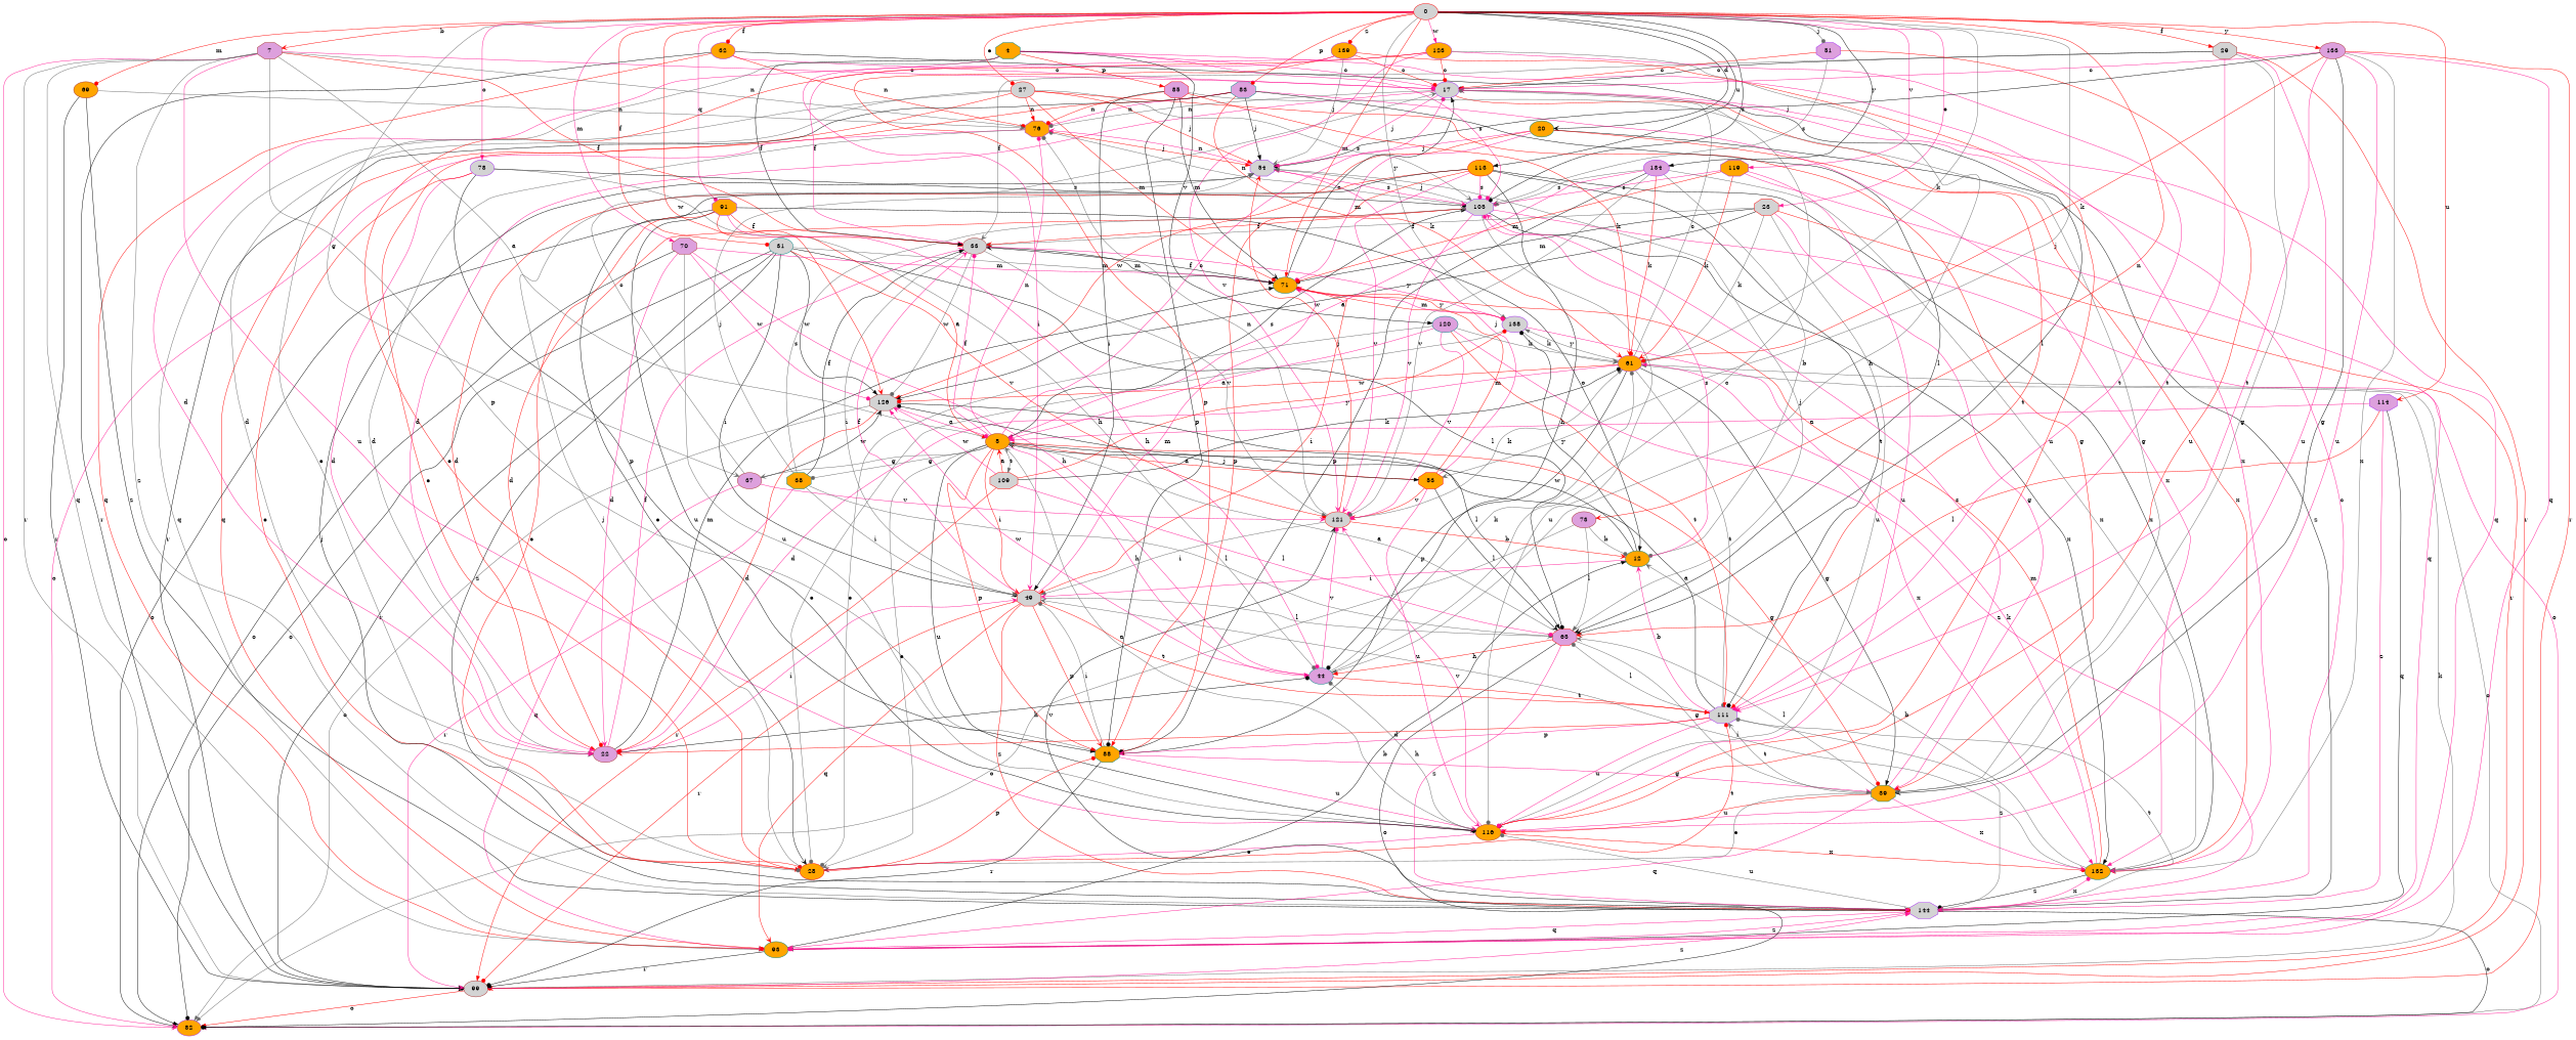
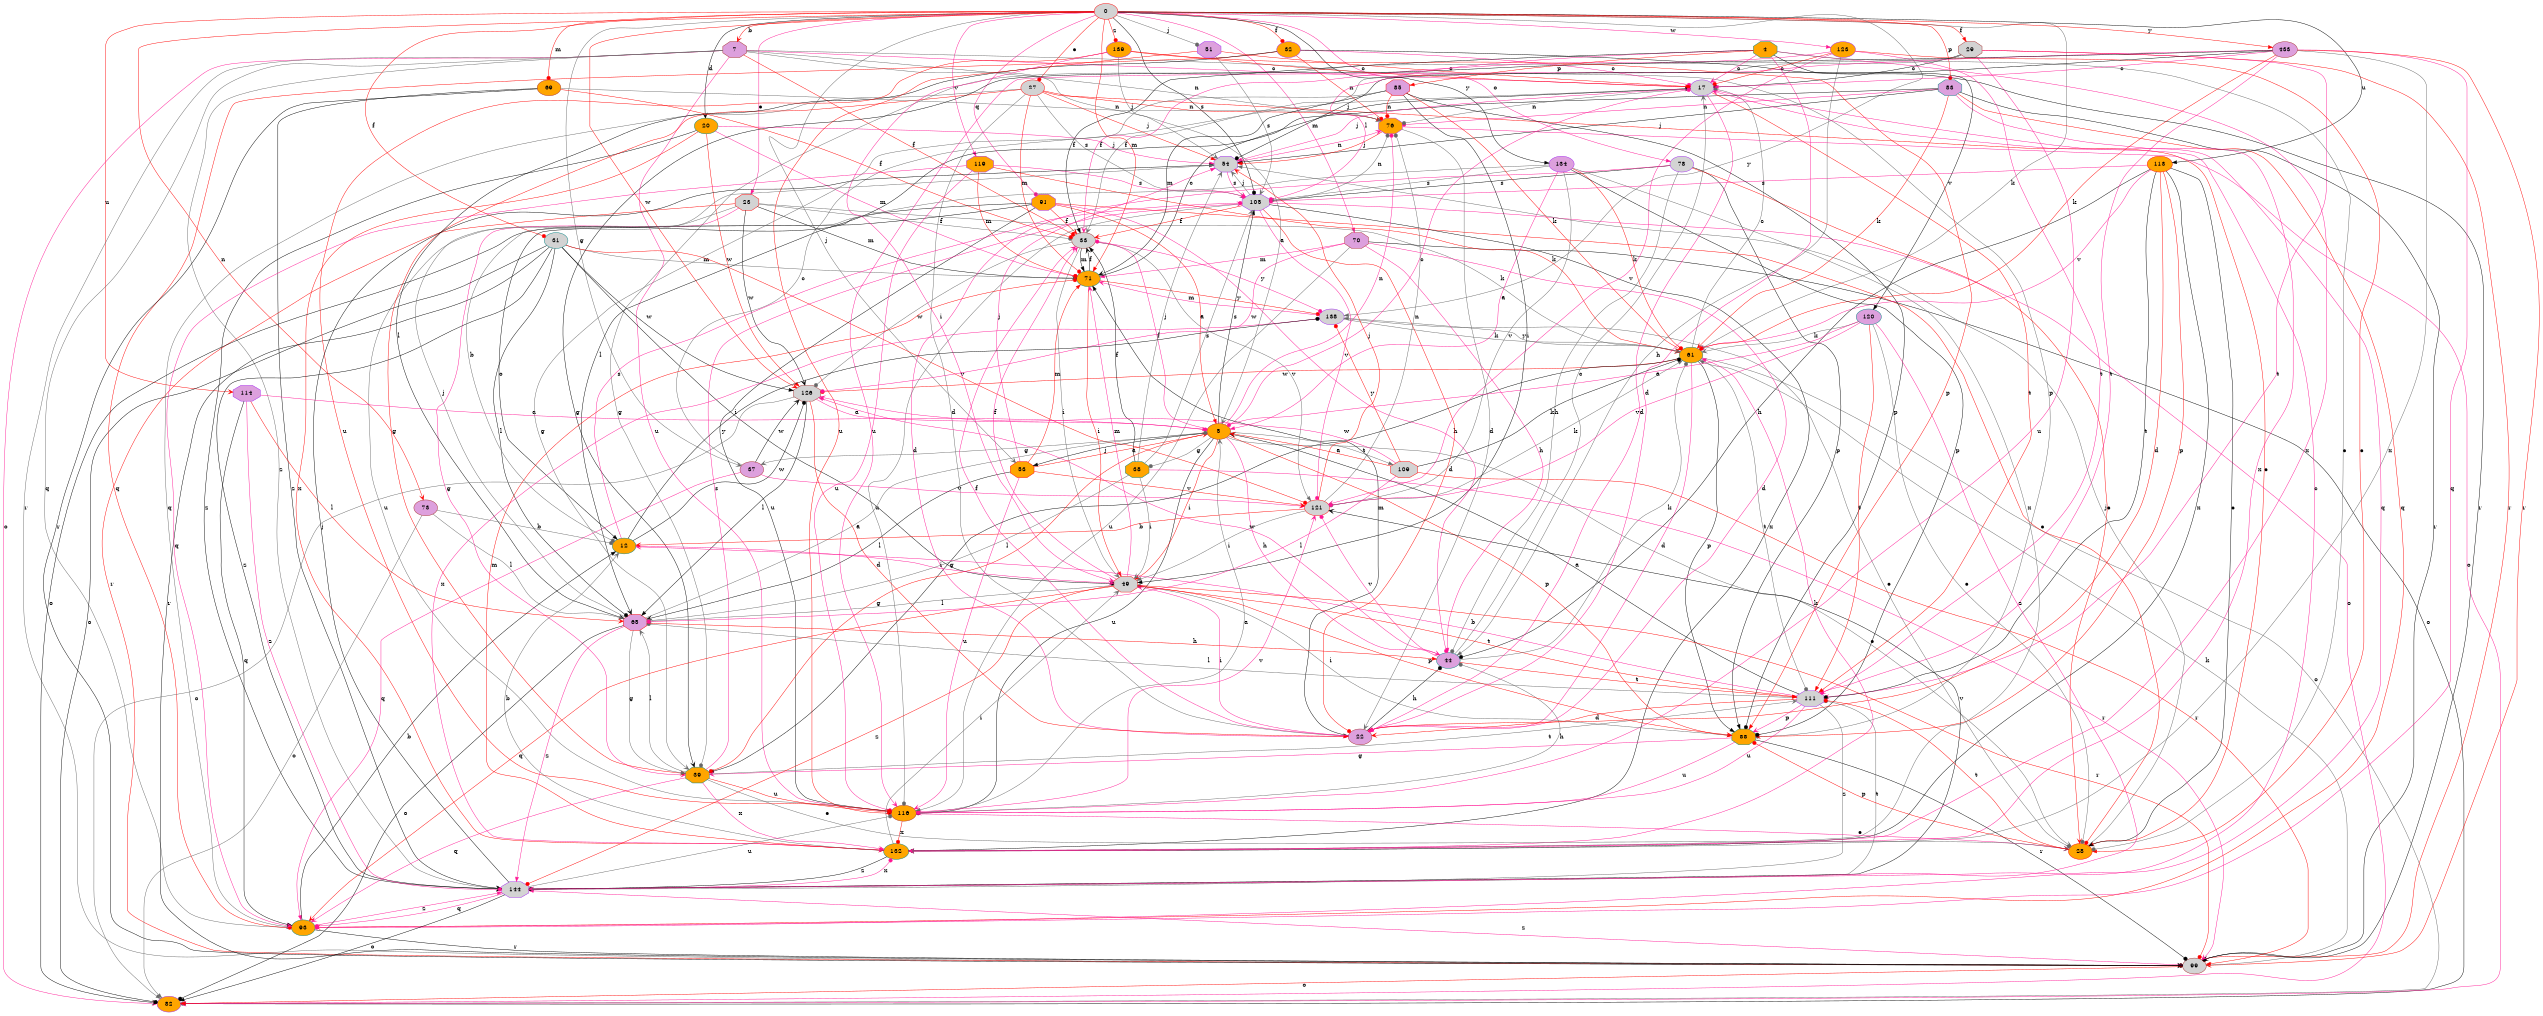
  strict digraph {
    node [color=purple fillcolor=orange shape=ellipse style=filled]
    edge [arrowhead=vee color=deeppink]
    0 [color=red fillcolor=lightgrey]
    7 [color=brown fillcolor=plum shape=octagon]
    20 [color=teal]
    23 [color=red fillcolor=lightgrey shape=octagon]
    27 [color=red fillcolor=lightgrey]
    29 [color=brown fillcolor=lightgrey shape=octagon]
    31 [color=teal fillcolor=lightgrey]
    32
    37 [color=brown fillcolor=plum]
    51 [fillcolor=plum shape=octagon]
    53 [color=red shape=octagon]
-   61
+   61 [color=teal]
    69 [color=brown]
    70 [color=brown fillcolor=plum shape=octagon]
    71 [color=teal]
    73 [color=brown fillcolor=plum]
    78 [fillcolor=lightgrey]
    83 [color=teal fillcolor=plum shape=octagon]
    91 [shape=octagon]
    105 [fillcolor=lightgrey shape=octagon]
    113 [color=red]
    114 [fillcolor=plum shape=octagon]
    119 [shape=octagon]
    123
    126 [color=brown fillcolor=lightgrey shape=octagon]
-   133 [color=brown fillcolor=plum]
+   133 [color=brown fillcolor=plum label=433]
    134 [fillcolor=plum]
    138 [fillcolor=lightgrey]
    139
    17 [fillcolor=lightgrey]
    33 [color=brown fillcolor=lightgrey]
    5 [color=brown]
    76 [shape=octagon]
    88 [color=teal shape=octagon]
    116 [color=brown]
    82
    93 [color=teal]
    99 [color=brown fillcolor=lightgrey]
    144 [fillcolor=lightgrey shape=octagon]
    132 [color=teal]
    54 [fillcolor=lightgrey shape=octagon]
    39 [color=teal shape=octagon]
    22 [color=brown fillcolor=plum]
    28 [color=red]
    111 [fillcolor=lightgrey shape=octagon]
    49 [color=red fillcolor=lightgrey shape=octagon]
    65 [color=red fillcolor=plum shape=octagon]
    121 [color=red fillcolor=lightgrey]
    44 [color=teal fillcolor=plum]
    12 [color=teal]
    4 [color=teal shape=octagon]
    85 [color=red fillcolor=plum shape=octagon]
    120 [color=teal fillcolor=plum]
    38 [color=teal shape=octagon]
    109 [color=red fillcolor=lightgrey shape=octagon]
    0 -> 7 [color=red label=b]
    0 -> 20 [color=black label=d]
    0 -> 23 [arrowhead=normal label=e]
    0 -> 27 [arrowhead=dot color=red label=e]
    0 -> 29 [arrowhead=normal color=red label=f]
    0 -> 31 [arrowhead=dot color=red label=f]
    0 -> 32 [arrowhead=dot color=red label=f]
    0 -> 37 [color=gray40 label=g]
    0 -> 51 [arrowhead=dot color=gray40 label=j]
    0 -> 53 [color=gray40 label=j]
    0 -> 61 [arrowhead=normal color=gray40 label=k]
    0 -> 69 [arrowhead=dot color=red label=m]
    0 -> 70 [arrowhead=normal label=m]
    0 -> 71 [arrowhead=normal color=red label=m]
    0 -> 73 [color=red label=n]
    0 -> 78 [arrowhead=normal label=o]
    0 -> 83 [arrowhead=dot color=red label=p]
    0 -> 91 [arrowhead=dot label=q]
    0 -> 105 [arrowhead=dot color=black label=s]
    0 -> 113 [arrowhead=normal color=black label=u]
    0 -> 114 [color=red label=u]
    0 -> 119 [arrowhead=normal label=v]
    0 -> 123 [arrowhead=normal label=w]
    0 -> 126 [color=red label=w]
    0 -> 133 [arrowhead=normal color=red label=y]
    0 -> 134 [arrowhead=normal color=black label=y]
    0 -> 138 [arrowhead=normal color=gray40 label=y]
    0 -> 139 [arrowhead=dot color=red label=z]
    7 -> 17 [arrowhead=dot label=c]
    7 -> 33 [arrowhead=dot color=red label=f]
    7 -> 5 [color=gray40 label=a]
    7 -> 76 [color=gray40 label=n]
    7 -> 88 [arrowhead=dot color=gray40 label=p]
    7 -> 116 [label=u]
    7 -> 82 [label=o]
    7 -> 93 [arrowhead=normal color=gray40 label=q]
    7 -> 99 [arrowhead=normal color=gray40 label=r]
    7 -> 144 [color=gray40 label=z]
    20 -> 71 [arrowhead=dot label=m]
    20 -> 126 [arrowhead=normal color=red label=w]
    20 -> 144 [color=black label=z]
    20 -> 132 [color=red label=x]
    20 -> 54 [arrowhead=normal label=j]
    23 -> 61 [color=gray40 label=k]
    23 -> 71 [arrowhead=dot color=black label=m]
    23 -> 126 [color=black label=w]
    23 -> 33 [arrowhead=dot color=gray40 label=f]
    23 -> 116 [color=gray40 label=u]
    23 -> 99 [arrowhead=dot color=red label=r]
    23 -> 39 [label=g]
    27 -> 71 [arrowhead=dot color=red label=m]
    27 -> 105 [color=gray40 label=s]
    27 -> 76 [arrowhead=normal color=red label=n]
    27 -> 93 [color=gray40 label=q]
    27 -> 54 [arrowhead=normal color=red label=j]
    27 -> 39 [color=red label=g]
    27 -> 22 [color=gray40 label=d]
    27 -> 28 [arrowhead=normal color=red label=e]
    29 -> 17 [arrowhead=dot color=black label=c]
    29 -> 33 [color=gray40 label=f]
    29 -> 116 [arrowhead=dot label=u]
    29 -> 99 [arrowhead=dot color=red label=r]
    29 -> 39 [arrowhead=dot color=gray40 label=g]
    29 -> 111 [label=t]
    31 -> 71 [color=gray40 label=m]
    31 -> 126 [arrowhead=normal color=black label=w]
    31 -> 82 [arrowhead=dot color=black label=o]
    31 -> 99 [arrowhead=normal color=black label=r]
    31 -> 144 [color=black label=z]
    31 -> 49 [arrowhead=dot color=black label=i]
    31 -> 65 [arrowhead=dot color=black label=l]
    31 -> 121 [arrowhead=dot color=red label=v]
    32 -> 17 [arrowhead=dot label=c]
    32 -> 76 [arrowhead=dot color=red label=n]
    32 -> 93 [arrowhead=dot color=red label=q]
    32 -> 99 [arrowhead=dot color=black label=r]
    32 -> 65 [color=black label=l]
    37 -> 126 [color=black label=w]
    37 -> 17 [color=gray40 label=c]
    37 -> 93 [arrowhead=normal label=q]
    37 -> 121 [label=v]
    51 -> 105 [color=gray40 label=s]
    51 -> 17 [arrowhead=normal color=red label=c]
    51 -> 116 [arrowhead=dot color=red label=u]
    53 -> 71 [arrowhead=normal color=red label=m]
    53 -> 5 [color=red label=a]
    53 -> 116 [label=u]
    53 -> 54 [arrowhead=normal label=j]
    53 -> 65 [color=black label=l]
    53 -> 121 [color=red label=v]
    61 -> 126 [arrowhead=dot color=red label=w]
    61 -> 138 [arrowhead=normal color=gray40 label=y]
    61 -> 17 [arrowhead=dot color=gray40 label=c]
    61 -> 88 [arrowhead=normal color=black label=p]
    61 -> 82 [arrowhead=dot color=gray40 label=o]
    61 -> 39 [arrowhead=normal color=black label=g]
    61 -> 22 [arrowhead=dot label=d]
    61 -> 111 [arrowhead=dot color=gray40 label=t]
+   69 -> 33 [arrowhead=dot color=red label=f]
    69 -> 76 [color=gray40 label=n]
    69 -> 99 [color=black label=r]
    69 -> 144 [color=black label=z]
    70 -> 71 [arrowhead=normal label=m]
    70 -> 126 [arrowhead=dot label=w]
    70 -> 116 [arrowhead=normal color=gray40 label=u]
    70 -> 82 [arrowhead=normal color=black label=o]
    70 -> 22 [label=d]
    70 -> 44 [arrowhead=normal label=h]
    71 -> 138 [arrowhead=dot color=red label=y]
    71 -> 17 [arrowhead=normal color=black label=c]
    71 -> 33 [color=black label=f]
    71 -> 49 [arrowhead=normal color=red label=i]
    73 -> 82 [arrowhead=normal color=gray40 label=o]
    73 -> 65 [arrowhead=normal color=gray40 label=l]
    73 -> 12 [arrowhead=dot color=gray40 label=b]
    78 -> 105 [arrowhead=dot color=black label=s]
    78 -> 88 [arrowhead=normal color=black label=p]
    78 -> 22 [arrowhead=normal label=d]
    78 -> 28 [color=red label=e]
    78 -> 44 [arrowhead=dot color=gray40 label=h]
    83 -> 61 [color=red label=k]
    83 -> 76 [arrowhead=dot label=n]
    83 -> 93 [color=red label=q]
    83 -> 99 [color=black label=r]
    83 -> 132 [arrowhead=normal label=x]
    83 -> 54 [arrowhead=normal color=black label=j]
    83 -> 65 [color=black label=l]
    91 -> 33 [color=red label=f]
    91 -> 5 [arrowhead=normal color=red label=a]
    91 -> 116 [arrowhead=dot color=black label=u]
    91 -> 82 [color=black label=o]
    91 -> 28 [arrowhead=dot color=red label=e]
    91 -> 44 [arrowhead=dot label=h]
    91 -> 12 [arrowhead=normal color=black label=o]
    105 -> 33 [color=red label=f]
    105 -> 76 [arrowhead=dot color=gray40 label=n]
    105 -> 116 [arrowhead=dot color=gray40 label=u]
    105 -> 82 [label=o]
    105 -> 132 [arrowhead=normal color=black label=x]
    105 -> 54 [color=gray40 label=j]
    105 -> 22 [arrowhead=dot color=red label=d]
    105 -> 121 [arrowhead=dot label=v]
    113 -> 105 [arrowhead=dot label=s]
    113 -> 88 [color=red label=p]
    113 -> 132 [color=black label=x]
    113 -> 22 [arrowhead=normal color=red label=d]
    113 -> 28 [color=black label=e]
    113 -> 111 [arrowhead=dot color=black label=t]
-   113 -> 121 [label=v]
+   113 -> 61 [label=v]
    113 -> 44 [arrowhead=dot color=black label=h]
    114 -> 5 [arrowhead=normal label=a]
    114 -> 93 [arrowhead=normal color=black label=q]
    114 -> 144 [arrowhead=dot label=z]
    114 -> 65 [color=red label=l]
    119 -> 61 [color=red label=k]
    119 -> 71 [arrowhead=dot color=red label=m]
    119 -> 105 [arrowhead=dot label=s]
    119 -> 116 [arrowhead=dot label=u]
    119 -> 93 [label=q]
    123 -> 17 [arrowhead=dot color=red label=c]
    123 -> 33 [label=f]
    123 -> 28 [arrowhead=normal color=red label=e]
    123 -> 111 [arrowhead=dot label=t]
    123 -> 121 [label=v]
    123 -> 44 [arrowhead=normal color=gray40 label=h]
    126 -> 5 [arrowhead=dot label=a]
    126 -> 82 [arrowhead=normal color=gray40 label=o]
    126 -> 22 [arrowhead=normal color=red label=d]
    126 -> 65 [arrowhead=normal color=black label=l]
    133 -> 61 [arrowhead=dot color=red label=k]
    133 -> 17 [arrowhead=normal label=c]
    133 -> 116 [label=u]
    133 -> 93 [arrowhead=dot label=q]
    133 -> 99 [color=red label=r]
    133 -> 132 [arrowhead=normal color=gray40 label=x]
    133 -> 54 [arrowhead=dot color=black label=j]
    133 -> 39 [color=black label=g]
    133 -> 111 [label=t]
    134 -> 61 [arrowhead=dot color=red label=k]
    134 -> 105 [arrowhead=normal color=gray40 label=s]
    134 -> 5 [arrowhead=normal label=a]
    134 -> 88 [arrowhead=dot color=black label=p]
    134 -> 132 [arrowhead=normal color=gray40 label=x]
    134 -> 121 [arrowhead=dot color=gray40 label=v]
    134 -> 12 [arrowhead=dot color=gray40 label=b]
    138 -> 61 [color=gray40 label=k]
    138 -> 71 [label=m]
    138 -> 132 [arrowhead=normal label=x]
    138 -> 28 [arrowhead=dot color=gray40 label=e]
    139 -> 17 [arrowhead=dot color=red label=c]
    139 -> 88 [arrowhead=normal color=red label=p]
    139 -> 116 [arrowhead=dot color=red label=u]
    139 -> 54 [color=gray40 label=j]
    139 -> 49 [label=i]
    17 -> 76 [arrowhead=dot color=gray40 label=n]
    17 -> 93 [arrowhead=dot label=q]
    17 -> 54 [arrowhead=normal label=j]
    17 -> 22 [arrowhead=normal label=d]
    17 -> 111 [arrowhead=normal color=red label=t]
    33 -> 71 [arrowhead=normal color=black label=m]
    33 -> 126 [arrowhead=dot color=gray40 label=w]
    33 -> 138 [arrowhead=dot label=y]
    33 -> 49 [color=gray40 label=i]
    33 -> 121 [arrowhead=normal color=gray40 label=v]
    5 -> 37 [color=gray40 label=g]
    5 -> 53 [arrowhead=normal color=black label=j]
    5 -> 105 [arrowhead=normal color=black label=s]
    5 -> 17 [arrowhead=dot label=c]
    5 -> 33 [arrowhead=dot label=f]
    5 -> 76 [arrowhead=dot label=n]
    5 -> 88 [arrowhead=normal color=red label=p]
    5 -> 116 [arrowhead=dot color=black label=u]
    5 -> 39 [arrowhead=dot color=red label=g]
    5 -> 28 [color=gray40 label=e]
    5 -> 49 [color=red label=i]
    5 -> 44 [label=h]
    5 -> 38 [arrowhead=dot color=gray40 label=g]
    5 -> 109 [arrowhead=normal color=gray40 label=t]
    76 -> 82 [label=o]
    76 -> 54 [arrowhead=normal color=red label=j]
    76 -> 22 [color=gray40 label=d]
    88 -> 116 [label=u]
    88 -> 99 [arrowhead=dot color=black label=r]
    88 -> 39 [label=g]
    88 -> 49 [arrowhead=dot color=gray40 label=i]
    116 -> 5 [color=gray40 label=a]
    116 -> 132 [arrowhead=dot color=red label=x]
    116 -> 28 [label=e]
    116 -> 121 [label=v]
    116 -> 44 [arrowhead=dot color=gray40 label=h]
    93 -> 99 [arrowhead=dot color=black label=r]
    93 -> 144 [arrowhead=normal label=z]
    93 -> 12 [arrowhead=normal color=black label=b]
    99 -> 61 [arrowhead=normal color=gray40 label=k]
    99 -> 82 [arrowhead=normal color=red label=o]
    99 -> 144 [arrowhead=normal label=z]
    144 -> 17 [label=c]
    144 -> 116 [arrowhead=dot color=gray40 label=u]
    144 -> 82 [arrowhead=normal color=black label=o]
    144 -> 93 [arrowhead=dot label=q]
    144 -> 132 [arrowhead=dot label=x]
    144 -> 54 [arrowhead=normal color=black label=j]
    144 -> 111 [arrowhead=dot color=gray40 label=t]
    144 -> 121 [color=black label=v]
    132 -> 61 [arrowhead=normal label=k]
    132 -> 71 [arrowhead=dot color=red label=m]
    132 -> 144 [arrowhead=dot color=black label=z]
    132 -> 49 [color=gray40 label=i]
    132 -> 12 [color=gray40 label=b]
    54 -> 105 [label=s]
    54 -> 76 [label=n]
    39 -> 105 [label=s]
    39 -> 116 [color=red label=u]
    39 -> 93 [label=q]
    39 -> 132 [label=x]
    39 -> 28 [color=gray40 label=e]
    39 -> 111 [color=gray40 label=t]
    39 -> 65 [color=gray40 label=l]
    22 -> 71 [arrowhead=normal color=black label=m]
    22 -> 33 [label=f]
    22 -> 49 [label=i]
    22 -> 44 [arrowhead=dot color=black label=h]
    28 -> 88 [arrowhead=dot color=red label=p]
    28 -> 54 [arrowhead=normal color=gray40 label=j]
    28 -> 111 [arrowhead=dot color=red label=t]
    111 -> 5 [color=black label=a]
    111 -> 88 [label=p]
    111 -> 116 [arrowhead=dot label=u]
    111 -> 144 [arrowhead=normal color=gray40 label=z]
    111 -> 22 [color=red label=d]
    111 -> 65 [arrowhead=dot color=gray40 label=l]
    111 -> 12 [label=b]
    49 -> 71 [label=m]
    49 -> 33 [label=f]
    49 -> 88 [color=red label=p]
    49 -> 93 [color=red label=q]
    49 -> 99 [arrowhead=dot color=red label=r]
    49 -> 144 [arrowhead=dot color=red label=z]
    49 -> 111 [arrowhead=normal color=red label=t]
    49 -> 65 [color=gray40 label=l]
    65 -> 5 [arrowhead=dot color=gray40 label=a]
    65 -> 82 [arrowhead=dot color=black label=o]
    65 -> 144 [arrowhead=normal label=z]
    65 -> 54 [arrowhead=normal color=gray40 label=j]
    65 -> 39 [arrowhead=normal color=gray40 label=g]
    65 -> 44 [arrowhead=normal color=red label=h]
    121 -> 61 [arrowhead=normal color=gray40 label=k]
    121 -> 76 [arrowhead=dot color=gray40 label=n]
    121 -> 54 [color=red label=j]
    121 -> 49 [arrowhead=normal color=gray40 label=i]
    121 -> 12 [color=red label=b]
    44 -> 61 [arrowhead=dot color=gray40 label=k]
    44 -> 126 [arrowhead=normal label=w]
    44 -> 17 [color=gray40 label=c]
    44 -> 111 [arrowhead=normal color=red label=t]
    44 -> 121 [arrowhead=dot label=v]
    12 -> 105 [arrowhead=dot label=s]
    12 -> 126 [arrowhead=dot color=black label=w]
    12 -> 138 [arrowhead=dot color=black label=y]
    12 -> 49 [label=i]
-   4 -> 105 [arrowhead=dot label=s]
+   4 -> 105 [arrowhead=dot label=l]
    4 -> 17 [label=c]
    4 -> 33 [arrowhead=normal color=black label=f]
    4 -> 132 [label=x]
    4 -> 22 [arrowhead=normal label=d]
    4 -> 28 [arrowhead=dot color=gray40 label=e]
    4 -> 85 [arrowhead=normal color=red label=p]
    4 -> 120 [arrowhead=normal color=black label=v]
    85 -> 61 [color=red label=k]
    85 -> 71 [color=black label=m]
    85 -> 76 [arrowhead=dot color=red label=n]
    85 -> 88 [arrowhead=dot color=black label=p]
    85 -> 39 [color=gray40 label=g]
    85 -> 49 [arrowhead=normal color=black label=i]
    120 -> 61 [color=gray40 label=k]
    120 -> 5 [arrowhead=dot label=a]
    120 -> 144 [label=z]
    120 -> 28 [arrowhead=dot color=gray40 label=e]
    120 -> 111 [arrowhead=normal color=red label=t]
    120 -> 121 [arrowhead=dot label=v]
    38 -> 105 [color=gray40 label=s]
    38 -> 33 [arrowhead=normal color=black label=f]
    38 -> 99 [label=r]
    38 -> 54 [color=gray40 label=j]
    38 -> 49 [color=gray40 label=i]
    38 -> 65 [arrowhead=dot color=gray40 label=l]
    109 -> 61 [arrowhead=dot color=black label=k]
    109 -> 126 [label=w]
    109 -> 138 [arrowhead=dot color=red label=y]
    109 -> 5 [color=red label=a]
    109 -> 99 [arrowhead=normal color=red label=r]
    109 -> 65 [arrowhead=dot label=l]
  }
